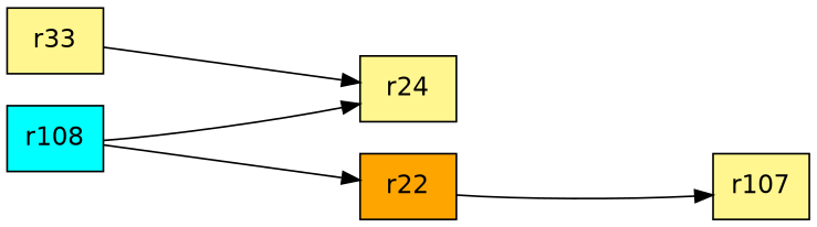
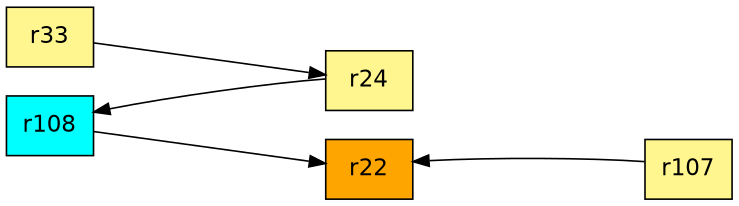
  digraph {
    fontname="DejaVu Sans"
    rankdir=LR
    ranksep=2.0
    node [fillcolor=khaki1 fontname="DejaVu Sans" shape=record style=filled]
    edge [fontname="DejaVu Sans"]
    n1 [fillcolor=orange label="{r22}"]
    n2 [label="{r24}"]
    n3 [label="{r107}"]
    n4 [label="{r33}"]
    n5 [fillcolor=cyan label="{r108}"]
-   n1 -> n3
+   n3 -> n1
    n4 -> n2
    n5 -> n1
-   n5 -> n2
+   n2 -> n5
  }
